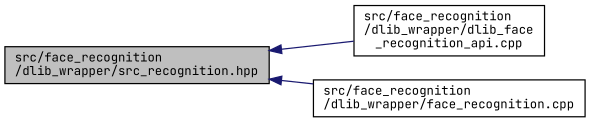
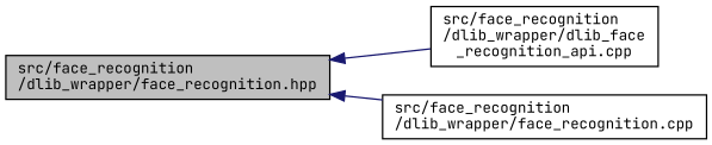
  digraph {
    rankdir=LR
    fontname="JetBrains Mono"
    node [color=black fillcolor=white fontname="JetBrains Mono" fontsize=10 shape=record style=filled]
    edge [color=midnightblue dir=back fontname="JetBrains Mono" fontsize=10 labelfontname=Helvetica labelfontsize=10 style=solid]
-   n1 [fillcolor=grey75 fontcolor=black height=0.2 label="src/face_recognition\l/dlib_wrapper/src_recognition.hpp" width=0.4]
+   n1 [fillcolor=grey75 fontcolor=black height=0.2 label="src/face_recognition\l/dlib_wrapper/face_recognition.hpp" width=0.4]
    n2 [height=0.2 label="src/face_recognition\l/dlib_wrapper/dlib_face\l_recognition_api.cpp" width=0.4]
    n3 [height=0.2 label="src/face_recognition\l/dlib_wrapper/face_recognition.cpp" width=0.4]
    n1 -> n2
    n1 -> n3
  }
